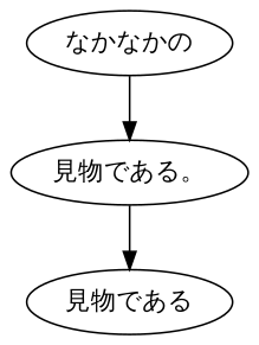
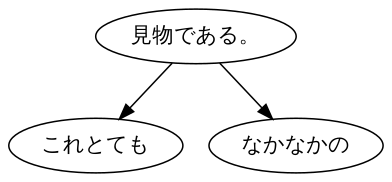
  digraph {
    fontname="Noto Serif"
    node [fontname="Noto Serif"]
    edge [fontname="Noto Serif"]
-   n1 [label="見物である"]
+   n1 [label="これとても"]
    n2 [label="見物である。"]
    n3 [label="なかなかの"]
    n2 -> n1
-   n3 -> n2
+   n2 -> n3
  }
